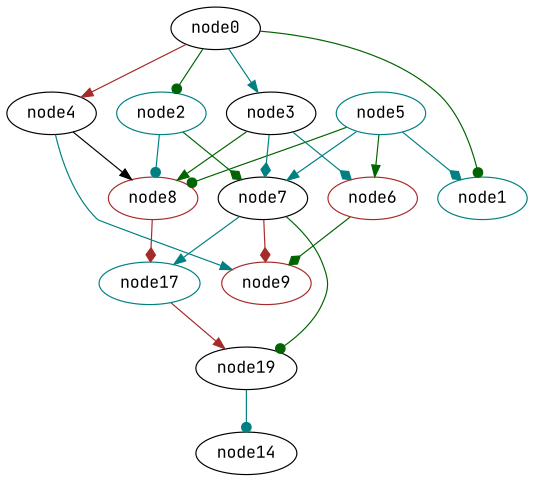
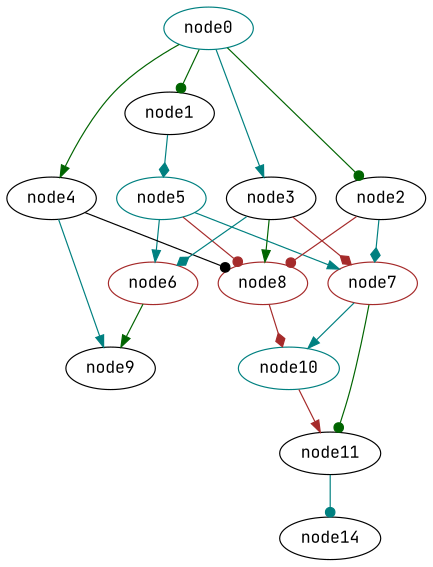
  digraph {
    fontname="JetBrains Mono"
    node [color=black fontname="JetBrains Mono"]
    edge [arrowhead=normal color=teal fontname="JetBrains Mono"]
    n1 [label=node14]
-   node11 [label=node19]
-   node10 [color=teal label=node17]
-   node9 [color=brown]
+   node11
+   node10 [color=teal]
+   node9
    node8 [color=brown]
-   node7
+   node7 [color=brown]
    node6 [color=brown]
    node5 [color=teal]
    node4
    node3
-   node2 [color=teal]
-   node1 [color=teal]
-   node0
+   node2
+   node1
+   node0 [color=teal]
    node11 -> n1 [arrowhead=dot]
    node10 -> node11 [color=brown]
    node8 -> node10 [arrowhead=diamond color=brown]
    node7 -> node11 [arrowhead=dot color=darkgreen]
    node7 -> node10
-   node7 -> node9 [arrowhead=diamond color=brown]
-   node6 -> node9 [arrowhead=diamond color=darkgreen]
-   node5 -> node8 [arrowhead=dot color=darkgreen]
+   node6 -> node9 [color=darkgreen]
+   node5 -> node8 [arrowhead=dot color=brown]
    node5 -> node7
-   node5 -> node6 [color=darkgreen]
+   node5 -> node6
    node4 -> node9
-   node4 -> node8 [color=black]
+   node4 -> node8 [arrowhead=dot color=black]
    node3 -> node8 [color=darkgreen]
-   node3 -> node7 [arrowhead=diamond]
+   node3 -> node7 [arrowhead=diamond color=brown]
    node3 -> node6 [arrowhead=diamond]
-   node2 -> node8 [arrowhead=dot]
-   node2 -> node7 [arrowhead=diamond color=darkgreen]
-   node5 -> node1 [arrowhead=diamond]
-   node0 -> node4 [color=brown]
+   node2 -> node8 [arrowhead=dot color=brown]
+   node2 -> node7 [arrowhead=diamond]
+   node1 -> node5 [arrowhead=diamond]
+   node0 -> node4 [color=darkgreen]
    node0 -> node3
    node0 -> node2 [arrowhead=dot color=darkgreen]
    node0 -> node1 [arrowhead=dot color=darkgreen]
  }
